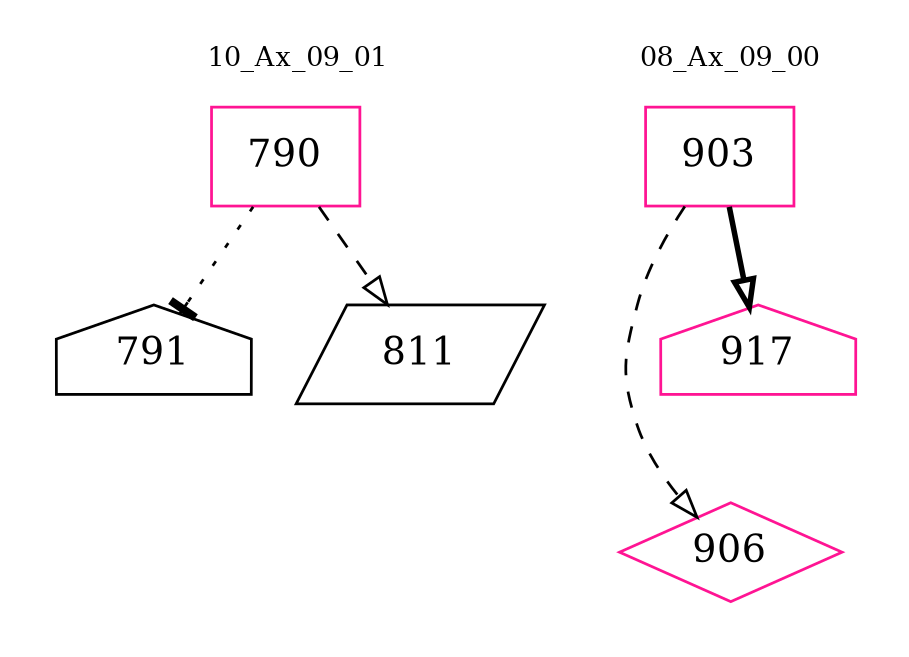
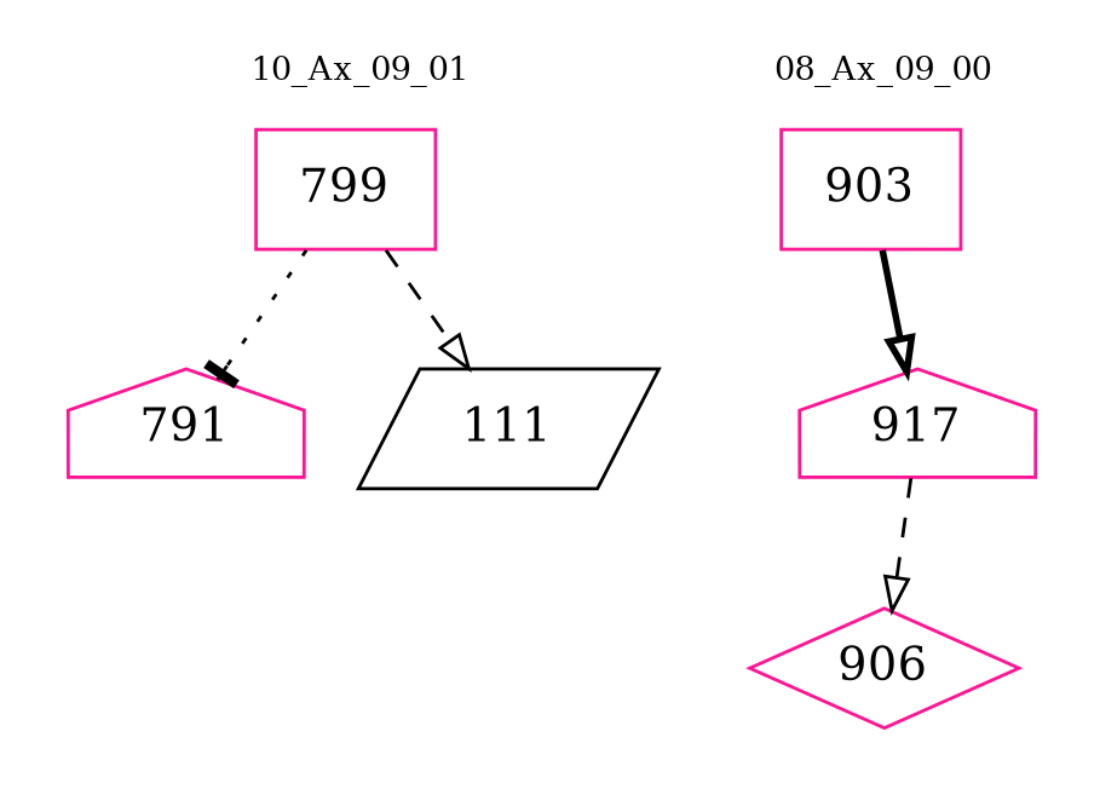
  digraph {
    node [color=deeppink shape=box]
    edge [arrowhead=onormal color=black style=dashed]
-   n1 [label=790]
-   n2 [color=black label=791 shape=house]
-   n3 [color=black label=811 shape=parallelogram]
+   n1 [label=799]
+   n2 [label=791 shape=house]
+   n3 [color=black label=111 shape=parallelogram]
    n4 [label=903]
    n5 [label=906 shape=diamond]
    n6 [label=917 shape=house]
    subgraph cluster_1 {
      color=white
      fontsize=10
      label="10_Ax_09_01"
      n1
      n2
      n3
    }
    subgraph cluster_2 {
      color=white
      fontsize=10
      label="08_Ax_09_00"
      n4
      n5
      n6
    }
    n1 -> n2 [arrowhead=tee style=dotted]
    n1 -> n3
-   n4 -> n5
+   n6 -> n5
    n4 -> n6 [style=bold]
  }
